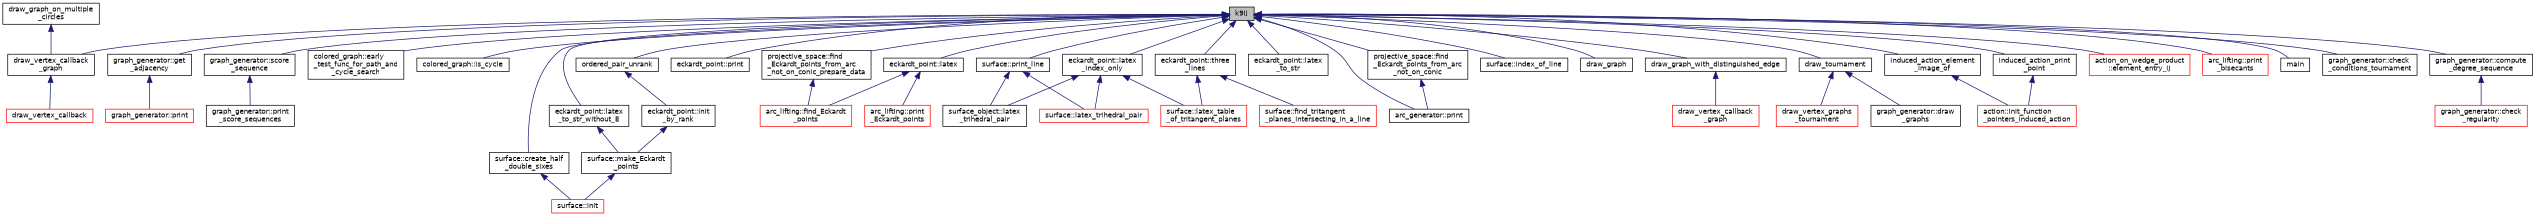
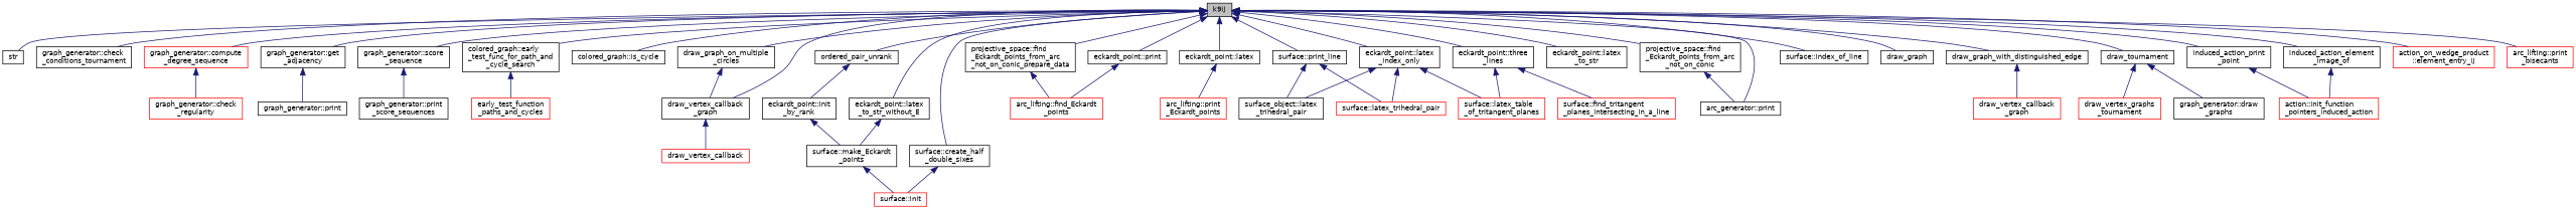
  digraph {
    rankdir=TB
    node [color=black fillcolor=white fontname=Helvetica fontsize=10 shape=record style=filled]
    edge [color=midnightblue dir=back fontname=Helvetica fontsize=10 labelfontname=Helvetica labelfontsize=10 style=solid]
    n1 [fillcolor=grey75 fontcolor=black height=0.2 label=k9ij width=0.4]
-   n2 [height=0.2 label=main width=0.4]
+   n2 [height=0.2 label=str width=0.4]
    n3 [height=0.2 label="graph_generator::check\l_conditions_tournament" width=0.4]
-   n4 [height=0.2 label="graph_generator::compute\l_degree_sequence" width=0.4]
+   n4 [color=red height=0.2 label="graph_generator::compute\l_degree_sequence" width=0.4]
    n5 [height=0.2 label="graph_generator::get\l_adjacency" width=0.4]
    n6 [height=0.2 label="graph_generator::score\l_sequence" width=0.4]
    n7 [height=0.2 label="colored_graph::early\l_test_func_for_path_and\l_cycle_search" width=0.4]
    n8 [height=0.2 label="colored_graph::is_cycle" width=0.4]
    n9 [height=0.2 label="draw_vertex_callback\l_graph" width=0.4]
    n10 [height=0.2 label=ordered_pair_unrank width=0.4]
    n11 [height=0.2 label="eckardt_point::print" width=0.4]
    n12 [height=0.2 label="eckardt_point::latex" width=0.4]
    n13 [height=0.2 label="eckardt_point::latex\l_index_only" width=0.4]
    n14 [height=0.2 label="eckardt_point::latex\l_to_str" width=0.4]
    n15 [height=0.2 label="eckardt_point::latex\l_to_str_without_E" width=0.4]
    n16 [height=0.2 label="eckardt_point::three\l_lines" width=0.4]
    n17 [height=0.2 label="projective_space::find\l_Eckardt_points_from_arc\l_not_on_conic" width=0.4]
    n18 [height=0.2 label="arc_generator::print" width=0.4]
    n19 [height=0.2 label="projective_space::find\l_Eckardt_points_from_arc\l_not_on_conic_prepare_data" width=0.4]
    n20 [height=0.2 label="surface::print_line" width=0.4]
    n21 [height=0.2 label="surface::create_half\l_double_sixes" width=0.4]
    n22 [height=0.2 label="surface::index_of_line" width=0.4]
    n23 [height=0.2 label=draw_graph width=0.4]
    n24 [height=0.2 label=draw_graph_with_distinguished_edge width=0.4]
    n25 [height=0.2 label="draw_graph_on_multiple\l_circles" width=0.4]
    n26 [height=0.2 label=draw_tournament width=0.4]
    n27 [height=0.2 label="induced_action_element\l_image_of" width=0.4]
    n28 [height=0.2 label="induced_action_print\l_point" width=0.4]
    n29 [color=red height=0.2 label="action_on_wedge_product\l::element_entry_ij" width=0.4]
    n30 [color=red height=0.2 label="arc_lifting::print\l_bisecants" width=0.4]
    n31 [color=red height=0.2 label="graph_generator::check\l_regularity" width=0.4]
-   n32 [color=red height=0.2 label="graph_generator::print" width=0.4]
+   n32 [height=0.2 label="graph_generator::print" width=0.4]
    n33 [height=0.2 label="graph_generator::print\l_score_sequences" width=0.4]
+   n34 [color=red height=0.2 label="early_test_function\l_paths_and_cycles" width=0.4]
    n35 [color=red height=0.2 label=draw_vertex_callback width=0.4]
    n36 [height=0.2 label="eckardt_point::init\l_by_rank" width=0.4]
    n37 [color=red height=0.2 label="arc_lifting::find_Eckardt\l_points" width=0.4]
    n38 [color=red height=0.2 label="arc_lifting::print\l_Eckardt_points" width=0.4]
    n39 [color=red height=0.2 label="surface::latex_trihedral_pair" width=0.4]
    n40 [color=red height=0.2 label="surface::latex_table\l_of_tritangent_planes" width=0.4]
    n41 [height=0.2 label="surface_object::latex\l_trihedral_pair" width=0.4]
    n42 [height=0.2 label="surface::make_Eckardt\l_points" width=0.4]
    n43 [color=red height=0.2 label="surface::find_tritangent\l_planes_intersecting_in_a_line" width=0.4]
    n44 [color=red height=0.2 label="surface::init" width=0.4]
    n45 [color=red height=0.2 label="draw_vertex_callback\l_graph" width=0.4]
    n46 [height=0.2 label="graph_generator::draw\l_graphs" width=0.4]
    n47 [color=red height=0.2 label="draw_vertex_graphs\l_tournament" width=0.4]
    n48 [color=red height=0.2 label="action::init_function\l_pointers_induced_action" width=0.4]
    n1 -> n2
    n1 -> n3
    n1 -> n4
    n1 -> n5
    n1 -> n6
    n1 -> n7
    n1 -> n8
    n1 -> n9
    n1 -> n10
    n1 -> n11
    n1 -> n12
    n1 -> n13
    n1 -> n14
    n1 -> n15
    n1 -> n16
    n1 -> n17
    n1 -> n18
    n1 -> n19
    n1 -> n20
    n1 -> n21
    n1 -> n22
    n1 -> n23
    n1 -> n24
+   n1 -> n25
    n1 -> n26
    n1 -> n27
    n1 -> n28
    n1 -> n29
    n1 -> n30
    n4 -> n31
    n5 -> n32
    n6 -> n33
+   n7 -> n34
    n9 -> n35
    n10 -> n36
-   n12 -> n37
+   n11 -> n37
    n12 -> n38
    n13 -> n39
    n13 -> n40
    n13 -> n41
    n15 -> n42
    n16 -> n40
    n16 -> n43
    n17 -> n18
    n19 -> n37
    n20 -> n39
    n20 -> n41
    n21 -> n44
    n24 -> n45
    n25 -> n9
    n26 -> n46
    n26 -> n47
    n27 -> n48
    n28 -> n48
    n36 -> n42
    n42 -> n44
  }
